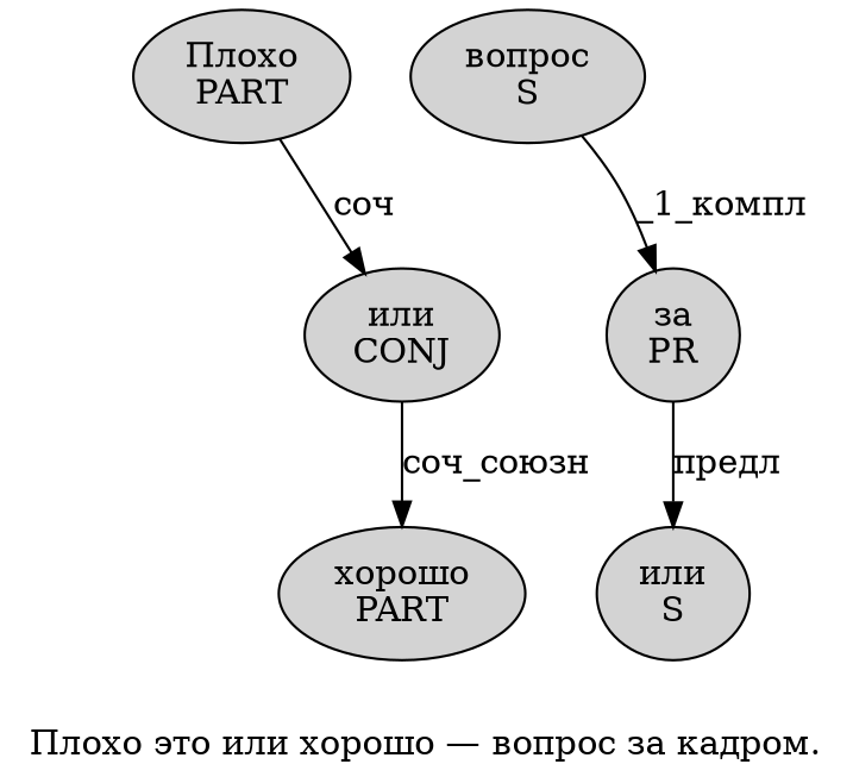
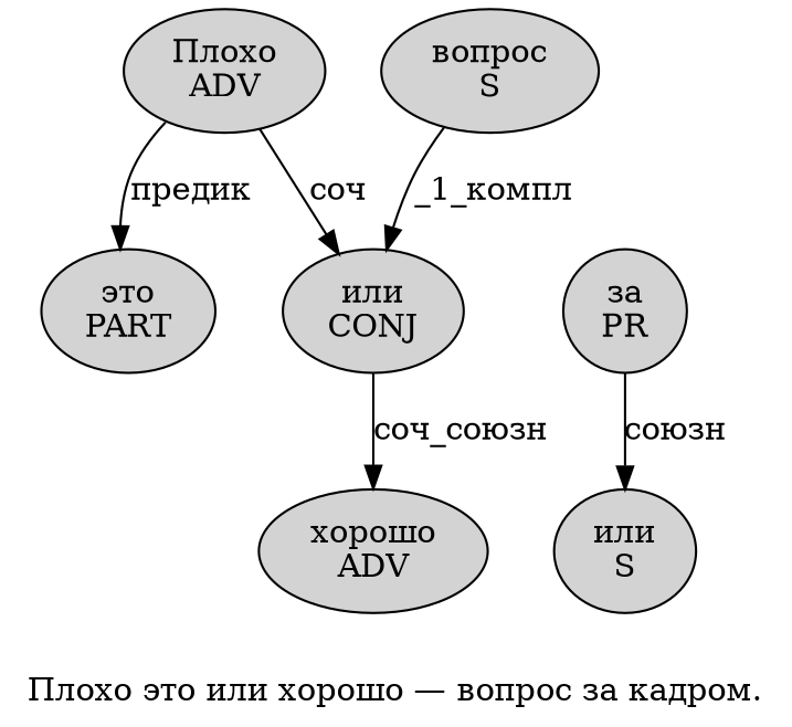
  digraph {
    label="Плохо это или хорошо — вопрос за кадром."
    node [fillcolor=lightgray penwidth=1 shape=ellipse style=filled]
-   n1 [label="Плохо\nPART"]
+   n1 [label="Плохо\nADV"]
+   n2 [label="это\nPART"]
    n3 [label="или\nCONJ"]
-   n4 [label="хорошо\nPART"]
+   n4 [label="хорошо\nADV"]
    n5 [label="вопрос\nS"]
    n6 [label="за\nPR"]
    n7 [label="или\nS"]
+   n1 -> n2 [label="предик"]
    n1 -> n3 [label="соч"]
    n3 -> n4 [label="соч_союзн"]
-   n5 -> n6 [label="_1_компл"]
-   n6 -> n7 [label="предл"]
+   n5 -> n3 [label="_1_компл"]
+   n6 -> n7 [label="союзн"]
  }
